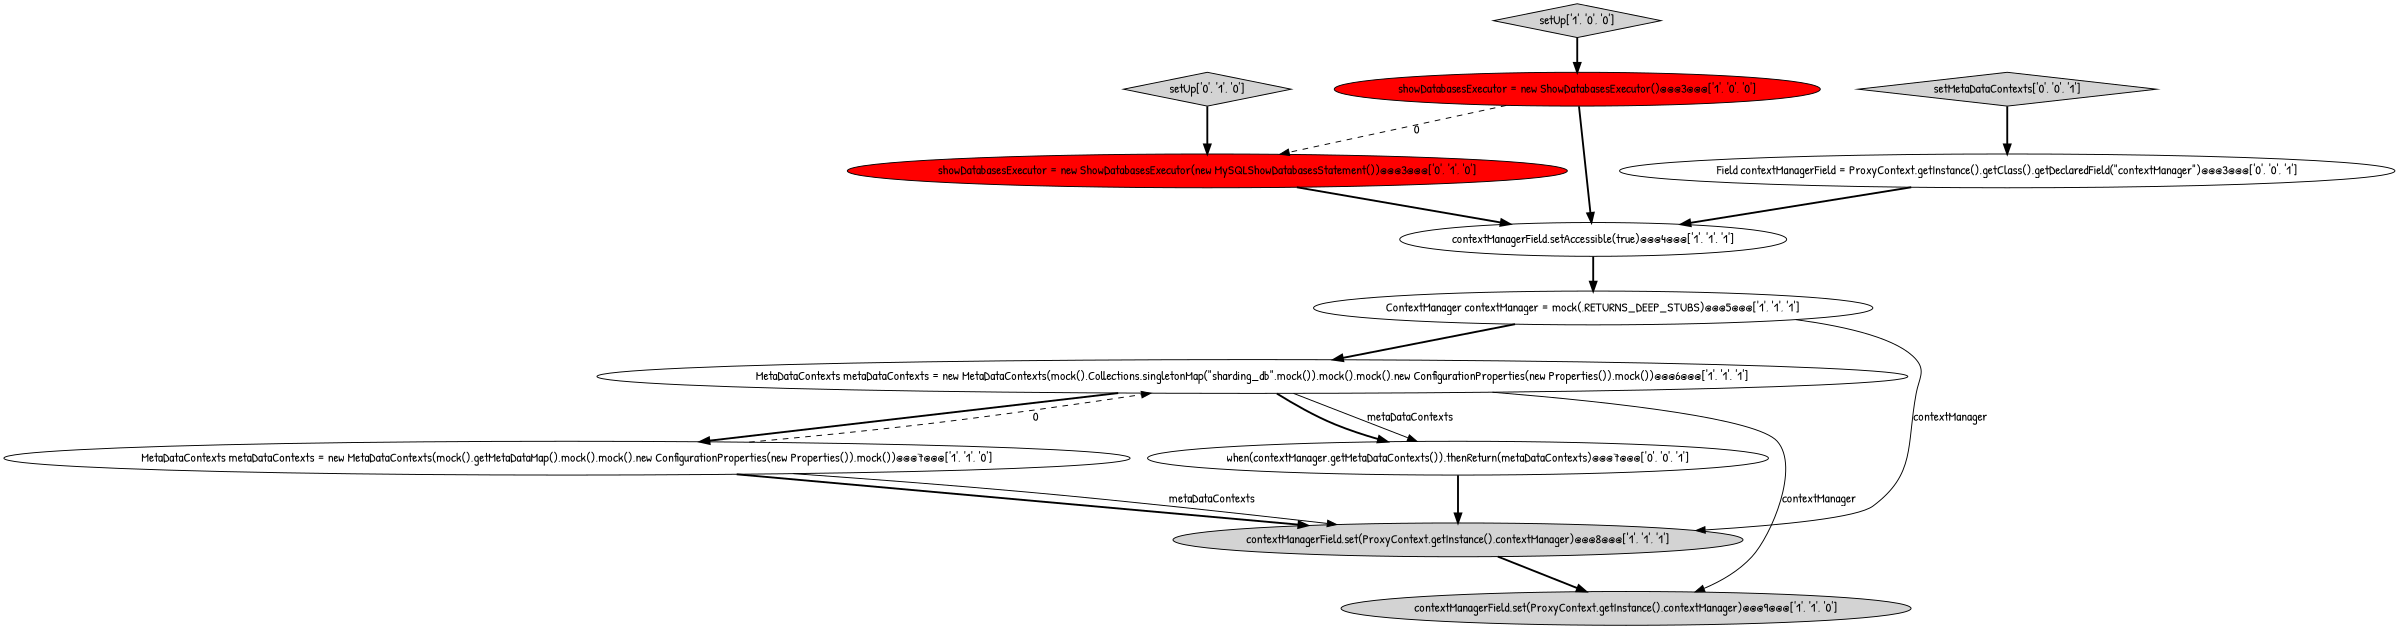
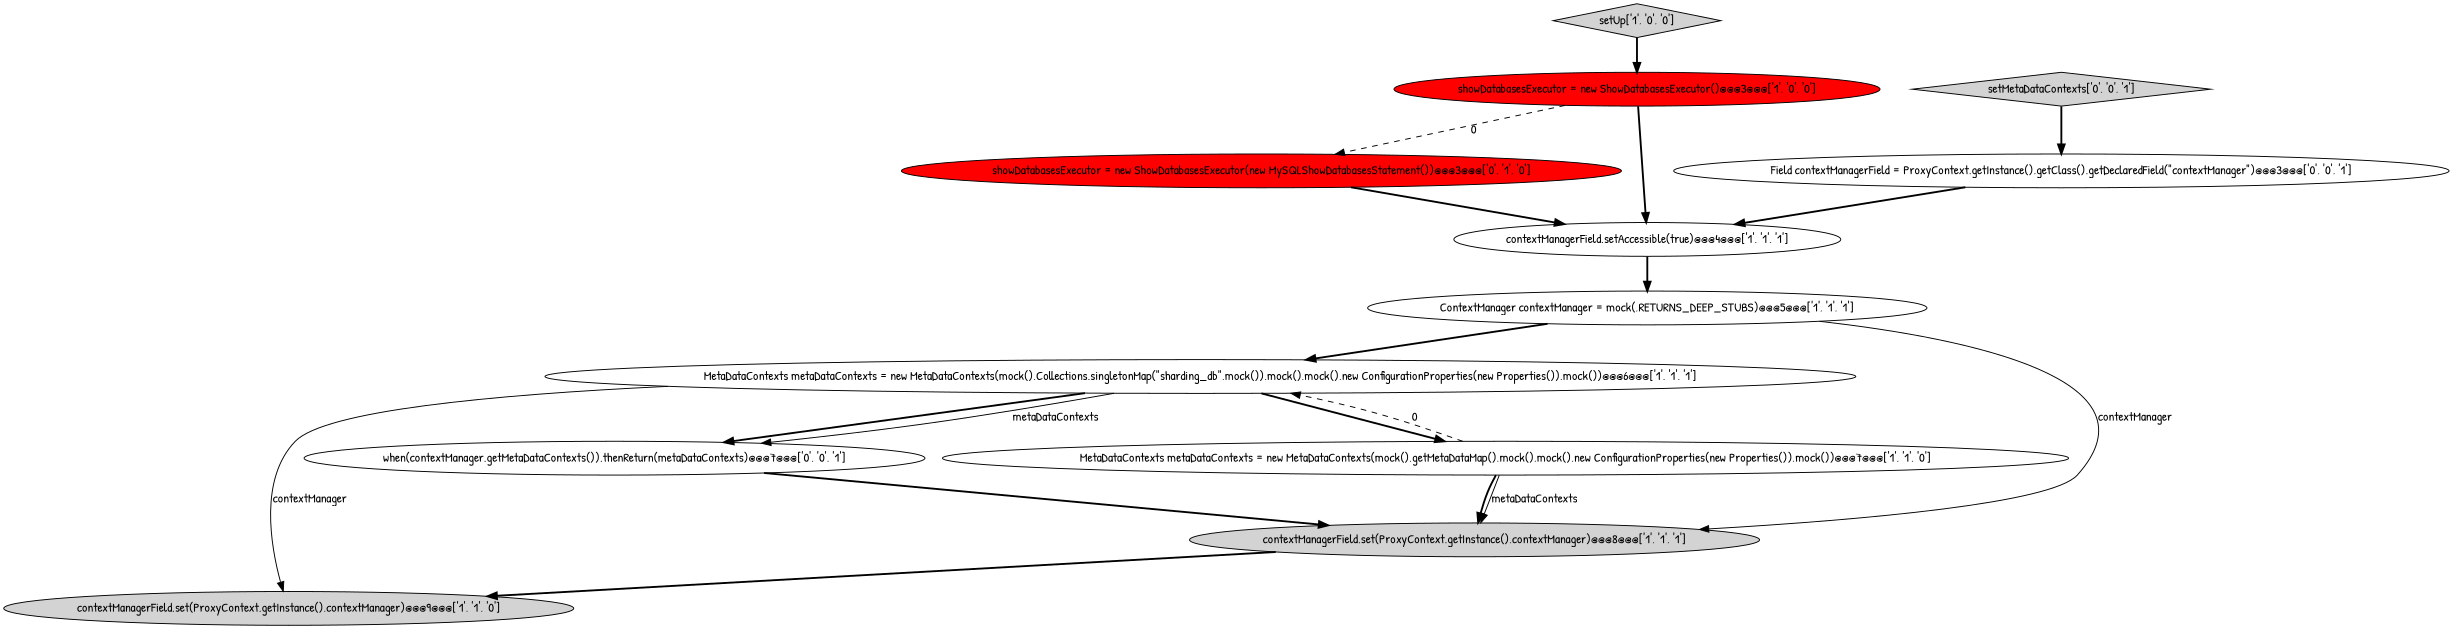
  digraph {
    fontname="Patrick Hand"
    node [fillcolor=white shape=ellipse style=filled fontname="Patrick Hand"]
    edge [style=bold fontname="Patrick Hand"]
    n1 [fillcolor=lightgray label="contextManagerField.set(ProxyContext.getInstance(),contextManager)@@@9@@@['1', '1', '0']"]
    n2 [fillcolor=red label="showDatabasesExecutor = new ShowDatabasesExecutor(new MySQLShowDatabasesStatement())@@@3@@@['0', '1', '0']"]
    n3 [label="contextManagerField.setAccessible(true)@@@4@@@['1', '1', '1']"]
    n4 [label="MetaDataContexts metaDataContexts = new MetaDataContexts(mock(),Collections.singletonMap(\"sharding_db\",mock()),mock(),mock(),new ConfigurationProperties(new Properties()),mock())@@@6@@@['1', '1', '1']"]
    n5 [label="when(contextManager.getMetaDataContexts()).thenReturn(metaDataContexts)@@@7@@@['0', '0', '1']"]
    n6 [label="MetaDataContexts metaDataContexts = new MetaDataContexts(mock(),getMetaDataMap(),mock(),mock(),new ConfigurationProperties(new Properties()),mock())@@@7@@@['1', '1', '0']"]
    n7 [fillcolor=lightgray label="contextManagerField.set(ProxyContext.getInstance(),contextManager)@@@8@@@['1', '1', '1']"]
    n8 [fillcolor=lightgray label="setMetaDataContexts['0', '0', '1']" shape=diamond]
    n9 [label="Field contextManagerField = ProxyContext.getInstance().getClass().getDeclaredField(\"contextManager\")@@@3@@@['0', '0', '1']"]
    n10 [fillcolor=red label="showDatabasesExecutor = new ShowDatabasesExecutor()@@@3@@@['1', '0', '0']"]
    n11 [label="ContextManager contextManager = mock(,RETURNS_DEEP_STUBS)@@@5@@@['1', '1', '1']"]
-   n12 [fillcolor=lightgray label="setUp['0', '1', '0']" shape=diamond]
    n13 [fillcolor=lightgray label="setUp['1', '0', '0']" shape=diamond]
    n2 -> n3
    n3 -> n11
    n4 -> n1 [label=contextManager style=solid]
    n4 -> n5
    n4 -> n5 [label=metaDataContexts style=solid]
    n4 -> n6
    n5 -> n7
    n6 -> n4 [label=0 style=dashed]
    n6 -> n7
    n6 -> n7 [label=metaDataContexts style=solid]
    n7 -> n1
    n8 -> n9
    n9 -> n3
    n10 -> n2 [label=0 style=dashed]
    n10 -> n3
    n11 -> n4
    n11 -> n7 [label=contextManager style=solid]
-   n12 -> n2
    n13 -> n10
  }
